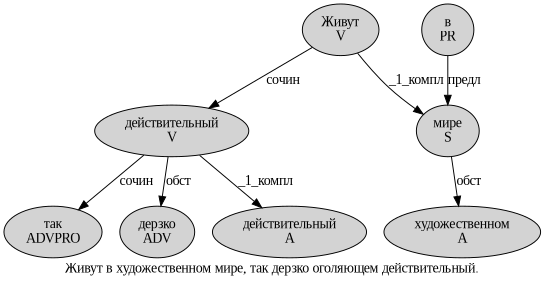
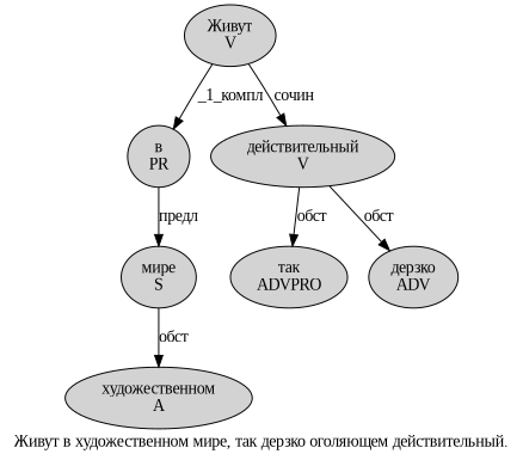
  digraph {
    fontname="Liberation Serif"
    label="Живут в художественном мире, так дерзко оголяющем действительный."
    node [fillcolor=lightgray fontname="Liberation Serif" penwidth=1 shape=ellipse style=filled]
    edge [fontname="Liberation Serif"]
    n1 [label="Живут\nV"]
    n2 [label="в\nPR"]
    n3 [label="действительный\nV"]
    n4 [label="мире\nS"]
    n5 [label="так\nADVPRO"]
    n6 [label="дерзко\nADV"]
-   n7 [label="действительный\nA"]
    n8 [label="художественном\nA"]
-   n1 -> n4 [label="_1_компл"]
+   n1 -> n2 [label="_1_компл"]
    n1 -> n3 [label="сочин"]
    n2 -> n4 [label="предл"]
-   n3 -> n5 [label="сочин"]
+   n3 -> n5 [label="обст"]
    n3 -> n6 [label="обст"]
-   n3 -> n7 [label="_1_компл"]
    n4 -> n8 [label="обст"]
  }
